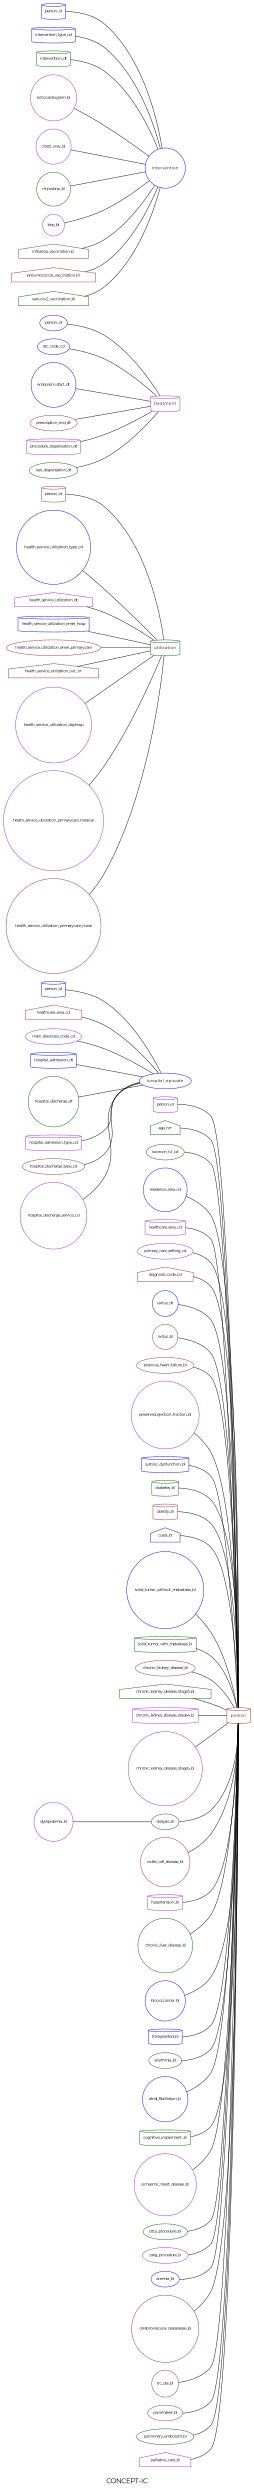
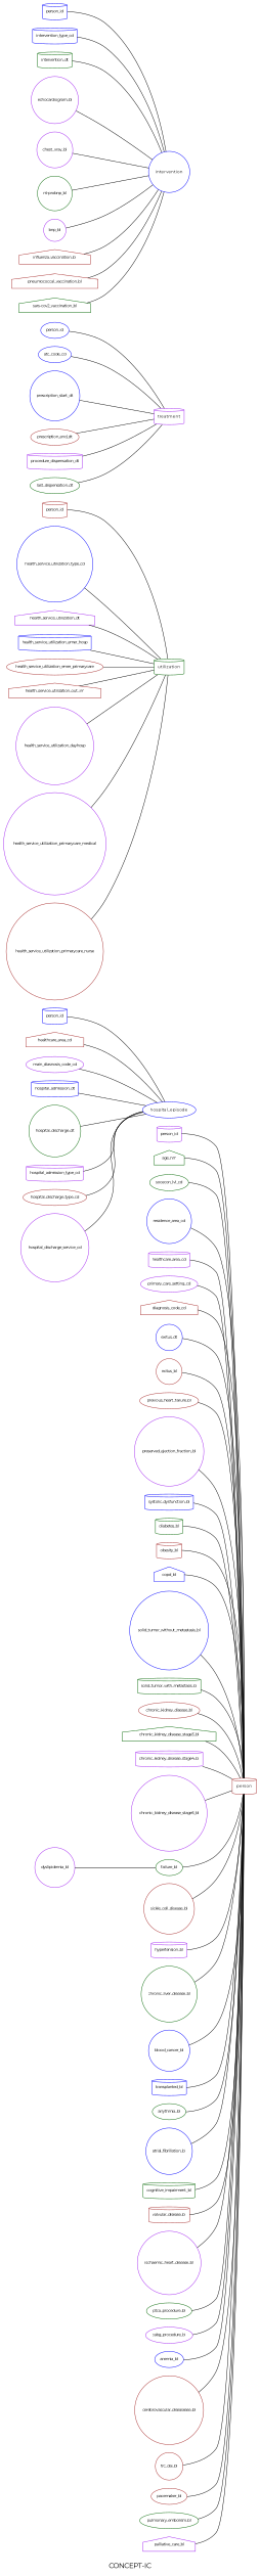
  graph {
    fontname=Montserrat
    fontsize=15
    label="\nCONCEPT-IC"
    rankdir=LR
    node [color=purple fontname=Montserrat fontsize="8pt" shape=circle]
    edge [fontname=Montserrat]
    person [color=brown fontsize="10pt" shape=cylinder]
    n2 [label=person_id shape=cylinder]
    n3 [color=darkgreen label=age_nm shape=house]
    n4 [color=darkgreen label=socecon_lvl_cd shape=ellipse]
    n5 [color=blue label=residence_area_cd]
    n6 [label=healthcare_area_cd shape=cylinder]
    n7 [label=primary_care_setting_cd shape=ellipse]
    n8 [color=brown label=diagnosis_code_cd shape=house]
    n9 [color=blue label=exitus_dt]
    n10 [color=brown label=exitus_bl]
    n11 [color=brown label=previous_heart_failure_bl shape=ellipse]
    n12 [label=preserved_ejection_fraction_bl]
    n13 [color=blue label=systolic_dysfunction_bl shape=cylinder]
    n14 [color=darkgreen label=diabetes_bl shape=cylinder]
    n15 [color=brown label=obesity_bl shape=cylinder]
    n16 [color=blue label=copd_bl shape=house]
    n17 [color=blue label=solid_tumor_without_metastasis_bl]
    n18 [color=darkgreen label=solid_tumor_with_metastasis_bl shape=cylinder]
    n19 [color=brown label=chronic_kidney_disease_bl shape=ellipse]
    n20 [color=darkgreen label=chronic_kidney_disease_stage3_bl shape=house]
    n21 [label=chronic_kidney_disease_stage4_bl shape=cylinder]
    n22 [label=chronic_kidney_disease_stage5_bl]
-   n23 [color=darkgreen label=dialysis_bl shape=ellipse]
+   n23 [color=darkgreen label=failure_bl shape=ellipse]
    n24 [color=brown label=sickle_cell_disease_bl]
    n25 [label=hypertension_bl shape=cylinder]
    n26 [color=darkgreen label=chronic_liver_disease_bl]
    n27 [color=blue label=blood_cancer_bl]
    n28 [color=blue label=transplanted_bl shape=cylinder]
    n29 [color=darkgreen label=arrythmia_bl shape=ellipse]
    n30 [color=blue label=atrial_fibrillation_bl]
    n31 [label=dyslipidemia_bl]
    n32 [color=darkgreen label=cognitive_impairment_bl shape=cylinder]
+   n33 [color=brown label=valvular_disease_bl shape=cylinder]
    n34 [label=ischaemic_heart_disease_bl]
    n35 [color=darkgreen label=ptca_procedure_bl shape=ellipse]
    n36 [label=cabg_procedure_bl shape=ellipse]
    n37 [color=blue label=anemia_bl shape=ellipse]
    n38 [color=brown label=cerebrovascular_diseasease_bl]
    n39 [color=brown label=trc_dai_bl]
    n40 [color=brown label=pacemaker_bl shape=ellipse]
    n41 [color=darkgreen label=pulmonary_embolism_bl shape=ellipse]
    n42 [label=palliative_care_bl shape=house]
    hospital_episode [color=blue fontsize="10pt" shape=ellipse]
    n44 [color=blue label=person_id shape=cylinder]
    n45 [color=brown label=healthcare_area_cd shape=house]
    n46 [label=main_diasnosis_code_cd shape=ellipse]
    n47 [color=blue label=hospital_admission_dt shape=cylinder]
    n48 [color=darkgreen label=hospital_discharge_dt]
    n49 [label=hospital_admission_type_cd shape=cylinder]
    n50 [color=brown label=hospital_discharge_type_cd shape=ellipse]
    n51 [label=hospital_discharge_service_cd]
    utilization [color=darkgreen fontsize="10pt" shape=cylinder]
    n53 [color=brown label=person_id shape=cylinder]
    n54 [color=blue label=health_service_utilization_type_cd]
    n55 [label=health_service_utilization_dt shape=house]
    n56 [color=blue label=health_service_utilization_emer_hosp shape=cylinder]
    n57 [color=brown label=health_service_utilization_emer_primarycare shape=ellipse]
    n58 [color=brown label=health_service_utilization_out_im shape=house]
    n59 [label=health_service_utilization_dayhosp]
    n60 [label=health_service_utilization_primarycare_medical]
    n61 [color=brown label=health_service_utilization_primarycare_nurse]
    treatment [fontsize="10pt" shape=cylinder]
    n63 [color=blue label=person_id shape=ellipse]
    n64 [color=blue label=atc_code_cd shape=ellipse]
-   n65 [color=blue label=embolism_start_dt]
+   n65 [color=blue label=prescription_start_dt]
    n66 [color=brown label=prescription_end_dt shape=ellipse]
    n67 [label=procedure_dispensation_dt shape=cylinder]
    n68 [color=darkgreen label=last_dispensation_dt shape=ellipse]
    intervention [color=blue fontsize="10pt"]
    n70 [color=blue label=person_id shape=cylinder]
    n71 [color=blue label=intervention_type_cd shape=cylinder]
    n72 [color=darkgreen label=intervention_dt shape=cylinder]
    n73 [label=echocardiogram_bl]
    n74 [label=chest_xray_bl]
    n75 [color=darkgreen label="nt-probnp_bl"]
    n76 [label=bnp_bl]
    n77 [color=brown label=influenza_vaccination_bl shape=house]
    n78 [color=brown label=pneumococcal_vaccination_bl shape=house]
    n79 [color=darkgreen label="sars-cov2_vaccination_bl" shape=house]
    n2 -- person
    n3 -- person
    n4 -- person
    n5 -- person
    n6 -- person
    n7 -- person
    n8 -- person
    n9 -- person
    n10 -- person
    n11 -- person
    n12 -- person
    n13 -- person
    n14 -- person
    n15 -- person
    n16 -- person
    n17 -- person
    n18 -- person
    n19 -- person
    n20 -- person
    n21 -- person
    n22 -- person
    n23 -- person
    n24 -- person
    n25 -- person
    n26 -- person
    n27 -- person
    n28 -- person
    n29 -- person
    n30 -- person
    n31 -- n23
    n32 -- person
+   n33 -- person
    n34 -- person
    n35 -- person
    n36 -- person
    n37 -- person
    n38 -- person
    n39 -- person
    n40 -- person
    n41 -- person
    n42 -- person
    n44 -- hospital_episode
    n45 -- hospital_episode
    n46 -- hospital_episode
    n47 -- hospital_episode
    n48 -- hospital_episode
    n49 -- hospital_episode
    n50 -- hospital_episode
    n51 -- hospital_episode
    n53 -- utilization
    n54 -- utilization
    n55 -- utilization
    n56 -- utilization
    n57 -- utilization
    n58 -- utilization
    n59 -- utilization
    n60 -- utilization
    n61 -- utilization
    n63 -- treatment
    n64 -- treatment
    n65 -- treatment
    n66 -- treatment
    n67 -- treatment
    n68 -- treatment
    n70 -- intervention
    n71 -- intervention
    n72 -- intervention
    n73 -- intervention
    n74 -- intervention
    n75 -- intervention
    n76 -- intervention
    n77 -- intervention
    n78 -- intervention
    n79 -- intervention
  }
